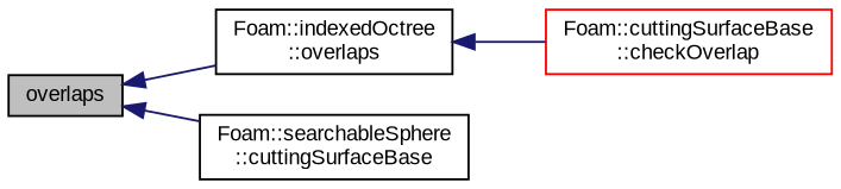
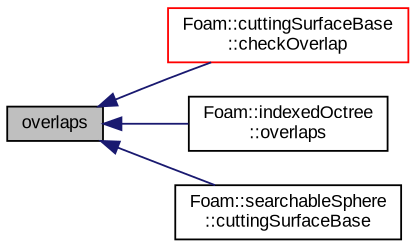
  digraph {
    fontname="Liberation Sans"
    rankdir=LR
    node [color=black fontname="Liberation Sans" fontsize=10 shape=record]
    edge [color=midnightblue dir=back fontname="Liberation Sans" fontsize=10 labelfontname=Helvetica labelfontsize=10 style=solid]
    n1 [fillcolor=grey75 fontcolor=black height=0.2 label=overlaps style=filled width=0.4]
    n2 [color=red height=0.2 label="Foam::cuttingSurfaceBase\l::checkOverlap" width=0.4]
    n3 [height=0.2 label="Foam::indexedOctree\l::overlaps" width=0.4]
    n4 [height=0.2 label="Foam::searchableSphere\l::cuttingSurfaceBase" width=0.4]
-   n3 -> n2
+   n1 -> n2
    n1 -> n3
    n1 -> n4
  }
